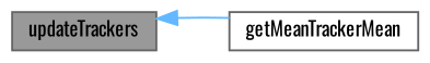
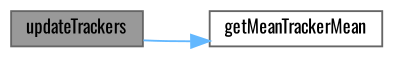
  digraph {
    rankdir=LR
    fontname=Oswald
    node [fontname=Oswald fontsize=10 shape=box style=filled]
    n1 [color=gray40 fillcolor=grey60 fontcolor=black height=0.2 label=updateTrackers width=0.4]
    n2 [color=grey40 fillcolor=white height=0.2 label=getMeanTrackerMean width=0.4]
-   n2 -> n1 [color=steelblue1 fontname=Oswald fontsize=10 labelfontname=Helvetica labelfontsize=10 style=solid]
+   n1 -> n2 [color=steelblue1 fontname=Oswald fontsize=10 labelfontname=Helvetica labelfontsize=10 style=solid]
  }
